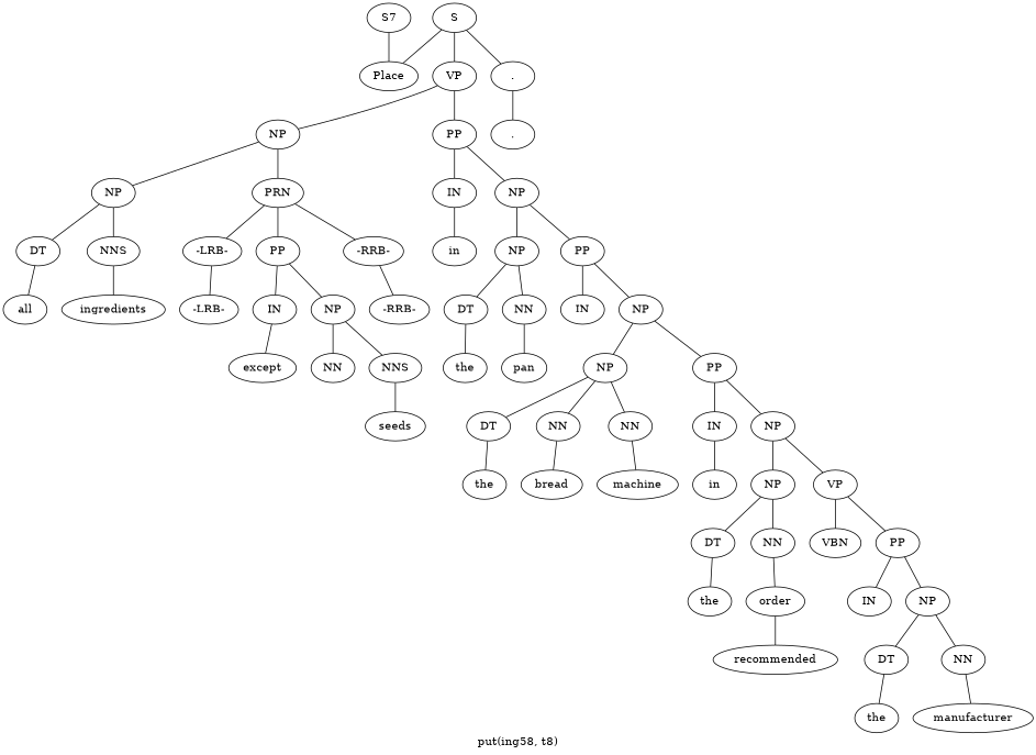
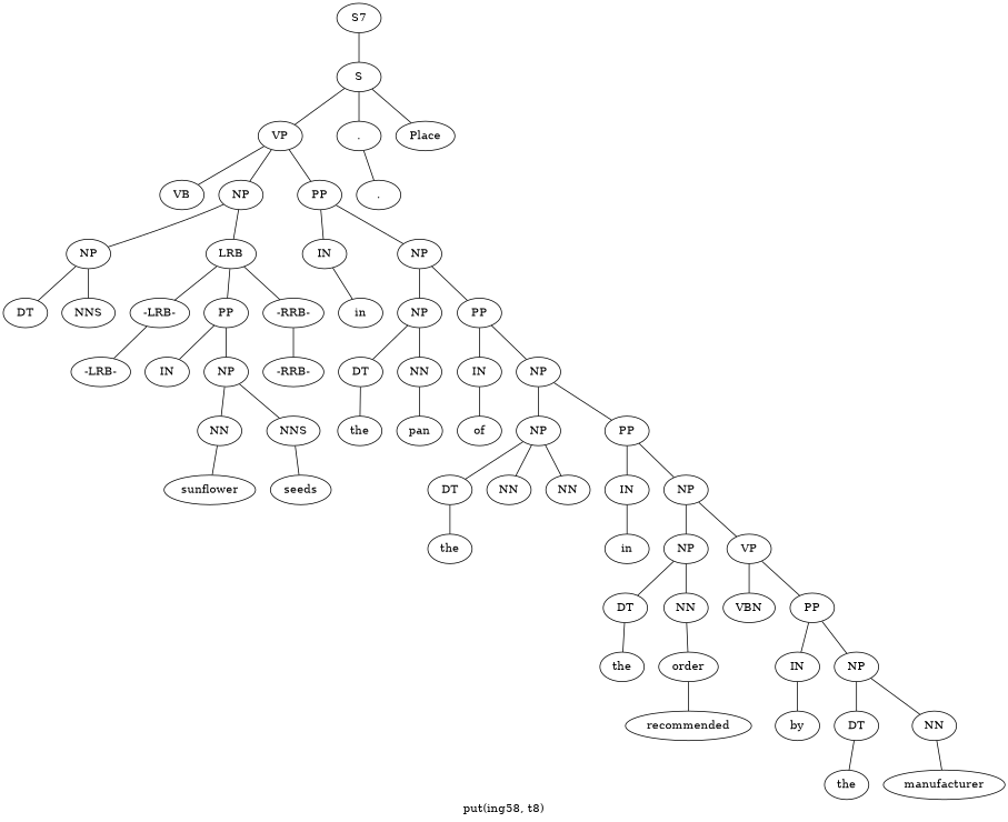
  graph {
    label="put(ing58, t8)"
    n1 [label=S7]
    n2 [label=S]
    n3 [label=VP]
    n4 [label="."]
    n5 [label=Place]
+   n6 [label=VB]
    n7 [label=NP]
    n8 [label=PP]
    n9 [label="."]
    n10 [label=NP]
-   n11 [label=PRN]
+   n11 [label=LRB]
    n12 [label=IN]
    n13 [label=NP]
    n14 [label=DT]
    n15 [label=NNS]
    n16 [label="-LRB-"]
    n17 [label=PP]
    n18 [label="-RRB-"]
-   n19 [label=all]
-   n20 [label=ingredients]
    n21 [label="-LRB-"]
    n22 [label=IN]
    n23 [label=NP]
    n24 [label="-RRB-"]
-   n25 [label=except]
    n26 [label=NN]
    n27 [label=NNS]
+   n28 [label=sunflower]
    n29 [label=seeds]
    n30 [label=in]
    n31 [label=NP]
    n32 [label=PP]
    n33 [label=DT]
    n34 [label=NN]
    n35 [label=IN]
    n36 [label=NP]
    n37 [label=the]
    n38 [label=pan]
+   n39 [label=of]
    n40 [label=NP]
    n41 [label=PP]
    n42 [label=DT]
    n43 [label=NN]
    n44 [label=NN]
    n45 [label=IN]
    n46 [label=NP]
    n47 [label=the]
-   n48 [label=bread]
-   n49 [label=machine]
    n50 [label=in]
    n51 [label=NP]
    n52 [label=VP]
    n53 [label=DT]
    n54 [label=NN]
    n55 [label=VBN]
    n56 [label=PP]
    n57 [label=the]
    n58 [label=order]
    n59 [label=recommended]
    n60 [label=IN]
    n61 [label=NP]
+   n62 [label=by]
    n63 [label=DT]
    n64 [label=NN]
    n65 [label=the]
    n66 [label=manufacturer]
-   n1 -- n5
+   n1 -- n2
    n2 -- n3
    n2 -- n4
    n2 -- n5
+   n3 -- n6
    n3 -- n7
    n3 -- n8
    n4 -- n9
    n7 -- n10
    n7 -- n11
    n8 -- n12
    n8 -- n13
    n10 -- n14
    n10 -- n15
    n11 -- n16
    n11 -- n17
    n11 -- n18
    n12 -- n30
    n13 -- n31
    n13 -- n32
-   n14 -- n19
-   n15 -- n20
    n16 -- n21
    n17 -- n22
    n17 -- n23
    n18 -- n24
-   n22 -- n25
    n23 -- n26
    n23 -- n27
+   n26 -- n28
    n27 -- n29
    n31 -- n33
    n31 -- n34
    n32 -- n35
    n32 -- n36
    n33 -- n37
    n34 -- n38
+   n35 -- n39
    n36 -- n40
    n36 -- n41
    n40 -- n42
    n40 -- n43
    n40 -- n44
    n41 -- n45
    n41 -- n46
    n42 -- n47
-   n43 -- n48
-   n44 -- n49
    n45 -- n50
    n46 -- n51
    n46 -- n52
    n51 -- n53
    n51 -- n54
    n52 -- n55
    n52 -- n56
    n53 -- n57
    n54 -- n58
    n56 -- n60
    n56 -- n61
    n58 -- n59
+   n60 -- n62
    n61 -- n63
    n61 -- n64
    n63 -- n65
    n64 -- n66
  }
